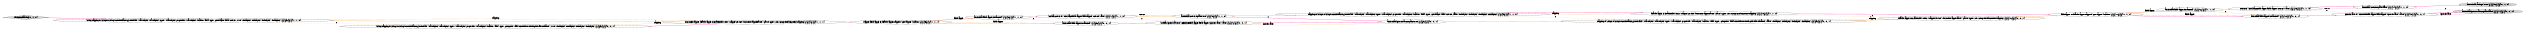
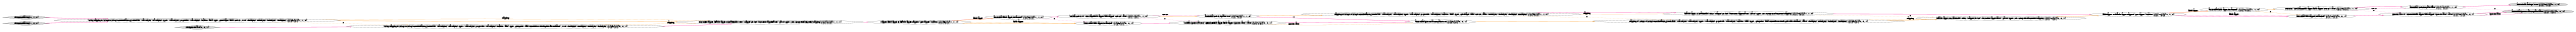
  digraph {
    rankdir=LR
    node [fillcolor=white shape=ellipse style=filled]
    edge [arrowhead=onormal color=deeppink style=bold]
    n1 [label="assertThat(coerce,equalTo(false))@@@14@@@['1', '1', '0']"]
    n2 [fillcolor=lightgray label="assertFieldWarnings(\"tree\")@@@15@@@['0', '1', '0']"]
    n3 [fillcolor=lightgray label="assertThat(ignoreZValue,equalTo(false))@@@14@@@['0', '0', '1']"]
    n4 [fillcolor=lightgray label="testCoerceParsing['0', '1', '0']" shape=diamond]
    n5 [label="String mapping = Strings.toString(XContentFactory.jsonBuilder().startObject().startObject(\"type1\").startObject(\"properties\").startObject(\"location\").field(\"type\",\"geo_shape\").field(\"coerce\",\"true\").endObject().endObject().endObject().endObject())@@@3@@@['1', '1', '0']"]
    n6 [label="String mapping = Strings.toString(XContentFactory.jsonBuilder().startObject().startObject(\"type1\").startObject(\"properties\").startObject(\"location\").field(\"type\",\"geo_point\").field(IGNORE_Z_VALUE.getPreferredName(),\"true\").endObject().endObject().endObject().endObject())@@@3@@@['0', '0', '1']"]
    n7 [label="DocumentMapper defaultMapper = createIndex(\"test\").mapperService().documentMapperParser().parse(\"type1\",new CompressedXContent(mapping))@@@4@@@['1', '1', '1']"]
    n8 [label="defaultMapper = createIndex(\"test2\").mapperService().documentMapperParser().parse(\"type1\",new CompressedXContent(mapping))@@@10@@@['0', '0', '1']"]
    n9 [label="fieldMapper = defaultMapper.mappers().getMapper(\"location\")@@@11@@@['1', '1', '1']"]
    n10 [label="assertThat(fieldMapper,instanceOf())@@@12@@@['0', '0', '1']"]
    n11 [label="assertThat(fieldMapper,instanceOf())@@@12@@@['1', '1', '0']"]
    n12 [label="Mapper fieldMapper = defaultMapper.mappers().getMapper(\"location\")@@@5@@@['1', '1', '1']"]
    n13 [label="boolean coerce = ((GeoShapeFieldMapper)fieldMapper).coerce().value()@@@7@@@['1', '1', '0']"]
    n14 [label="boolean ignoreZValue = ((GeoPointFieldMapper)fieldMapper).ignoreZValue().value()@@@7@@@['0', '0', '1']"]
    n15 [label="assertThat(coerce,equalTo(true))@@@8@@@['1', '1', '0']"]
    n16 [label="assertThat(ignoreZValue,equalTo(true))@@@8@@@['0', '0', '1']"]
    n17 [label="mapping = Strings.toString(XContentFactory.jsonBuilder().startObject().startObject(\"type1\").startObject(\"properties\").startObject(\"location\").field(\"type\",\"geo_shape\").field(\"coerce\",\"false\").endObject().endObject().endObject().endObject())@@@9@@@['1', '1', '0']"]
    n18 [label="ignoreZValue = ((GeoPointFieldMapper)fieldMapper).ignoreZValue().value()@@@13@@@['0', '0', '1']"]
    n19 [label="mapping = Strings.toString(XContentFactory.jsonBuilder().startObject().startObject(\"type1\").startObject(\"properties\").startObject(\"location\").field(\"type\",\"geo_point\").field(IGNORE_Z_VALUE.getPreferredName(),\"false\").endObject().endObject().endObject().endObject())@@@9@@@['0', '0', '1']"]
    n20 [label="defaultMapper = createIndex(\"test2\").mapperService().documentMapperParser().parse(\"type1\",new CompressedXContent(mapping))@@@10@@@['1', '1', '0']"]
    n21 [label="assertThat(fieldMapper,instanceOf())@@@6@@@['1', '1', '0']"]
    n22 [label="assertThat(fieldMapper,instanceOf())@@@6@@@['0', '0', '1']"]
+   n23 [fillcolor=lightgray label="testCoerceParsing['1', '0', '0']" shape=diamond]
    n24 [label="coerce = ((GeoShapeFieldMapper)fieldMapper).coerce().value()@@@13@@@['1', '1', '0']"]
+   n25 [fillcolor=lightgray label="testIgnoreZValue['0', '0', '1']" shape=diamond]
    n1 -> n2
    n1 -> n3 [arrowhead=odot label=0 style=dashed]
    n4 -> n5 [arrowhead=odot]
    n5 -> n6 [color=darkorange label=0 style=dashed]
    n5 -> n7 [color=darkorange]
    n5 -> n7 [color=darkorange label=mapping style=solid]
    n6 -> n7
    n6 -> n7 [color=darkorange label=mapping style=solid]
    n7 -> n12 [arrowhead=odot]
    n8 -> n9 [arrowhead=odot color=darkorange]
    n9 -> n10 [arrowhead=odot label=fieldMapper style=solid]
    n9 -> n10 [arrowhead=odot]
    n9 -> n11 [label=fieldMapper style=solid]
    n9 -> n11 [color=darkorange]
    n10 -> n18
    n11 -> n10 [color=darkorange label=0 style=solid]
    n11 -> n24 [color=darkorange]
    n12 -> n21 [arrowhead=odot label=fieldMapper style=solid]
    n12 -> n21 [arrowhead=odot color=darkorange]
    n12 -> n22 [arrowhead=odot color=darkorange label=fieldMapper style=solid]
    n12 -> n22 [arrowhead=odot color=darkorange]
    n13 -> n14 [label=0 style=dashed]
    n13 -> n15 [color=darkorange]
    n13 -> n15 [arrowhead=odot label=coerce style=solid]
    n14 -> n16
    n14 -> n16 [arrowhead=odot color=darkorange label=ignoreZValue style=solid]
    n15 -> n16 [label=0]
    n15 -> n17 [arrowhead=odot color=darkorange]
    n16 -> n19 [color=darkorange]
    n17 -> n19 [arrowhead=odot color=darkorange label=0 style=dashed]
    n17 -> n20 [arrowhead=odot color=darkorange label=mapping style=solid]
    n17 -> n20
    n18 -> n3 [arrowhead=odot]
    n18 -> n3 [label=ignoreZValue style=solid]
    n19 -> n8 [color=darkorange label=mapping style=solid]
    n19 -> n8 [color=darkorange]
    n20 -> n8 [color=darkorange label=0 style=dashed]
    n20 -> n9 [arrowhead=odot]
    n21 -> n13
    n21 -> n22 [arrowhead=odot label=0 style=dashed]
    n22 -> n14 [arrowhead=odot]
+   n23 -> n5
    n24 -> n1
    n24 -> n1 [arrowhead=odot label=coerce style=solid]
    n24 -> n18 [arrowhead=odot label=0 style=dashed]
+   n25 -> n6 [arrowhead=odot]
  }
